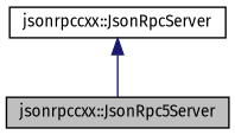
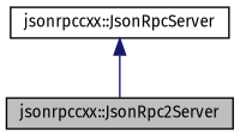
  digraph {
    fontname="Fira Sans"
    node [color=black fontname="Fira Sans" fontsize=10 shape=record style=filled]
-   n1 [fillcolor=grey75 fontcolor=black height=0.2 label="jsonrpccxx::JsonRpc5Server" width=0.4]
+   n1 [fillcolor=grey75 fontcolor=black height=0.2 label="jsonrpccxx::JsonRpc2Server" width=0.4]
    n2 [fillcolor=white height=0.2 label="jsonrpccxx::JsonRpcServer" width=0.4]
    n2 -> n1 [color=midnightblue dir=back fontname="Fira Sans" fontsize=10 labelfontname=Helvetica labelfontsize=10 style=solid]
  }
